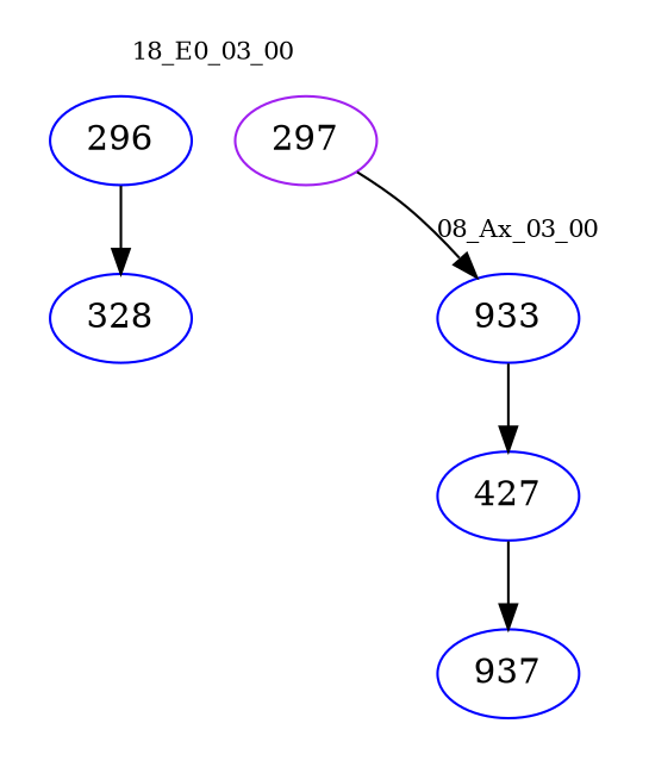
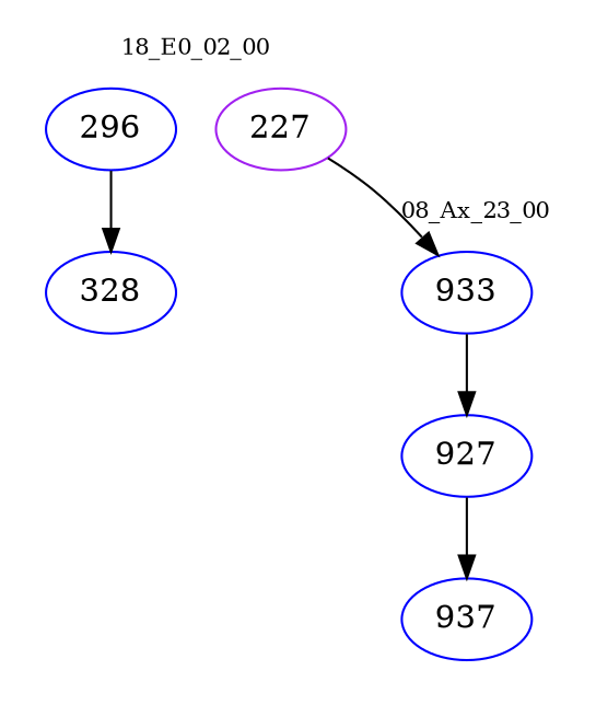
  digraph {
    fontname="DejaVu Serif"
    node [color=blue fontname="DejaVu Serif"]
    edge [color=black fontname="DejaVu Serif"]
    n1 [label=933]
-   n2 [label=427]
+   n2 [label=927]
    n3 [label=937]
-   n4 [color=purple label=297]
+   n4 [color=purple label=227]
    n5 [label=296]
    n6 [label=328]
    subgraph cluster_1 {
      color=white
      fontsize=10
-     label="08_Ax_03_00"
+     label="08_Ax_23_00"
      n1
      n2
      n3
    }
    subgraph cluster_2 {
      color=white
      fontsize=10
-     label="18_E0_03_00"
+     label="18_E0_02_00"
      n4
      n5
      n6
    }
    n1 -> n2
    n2 -> n3
    n4 -> n1
    n5 -> n6
  }
